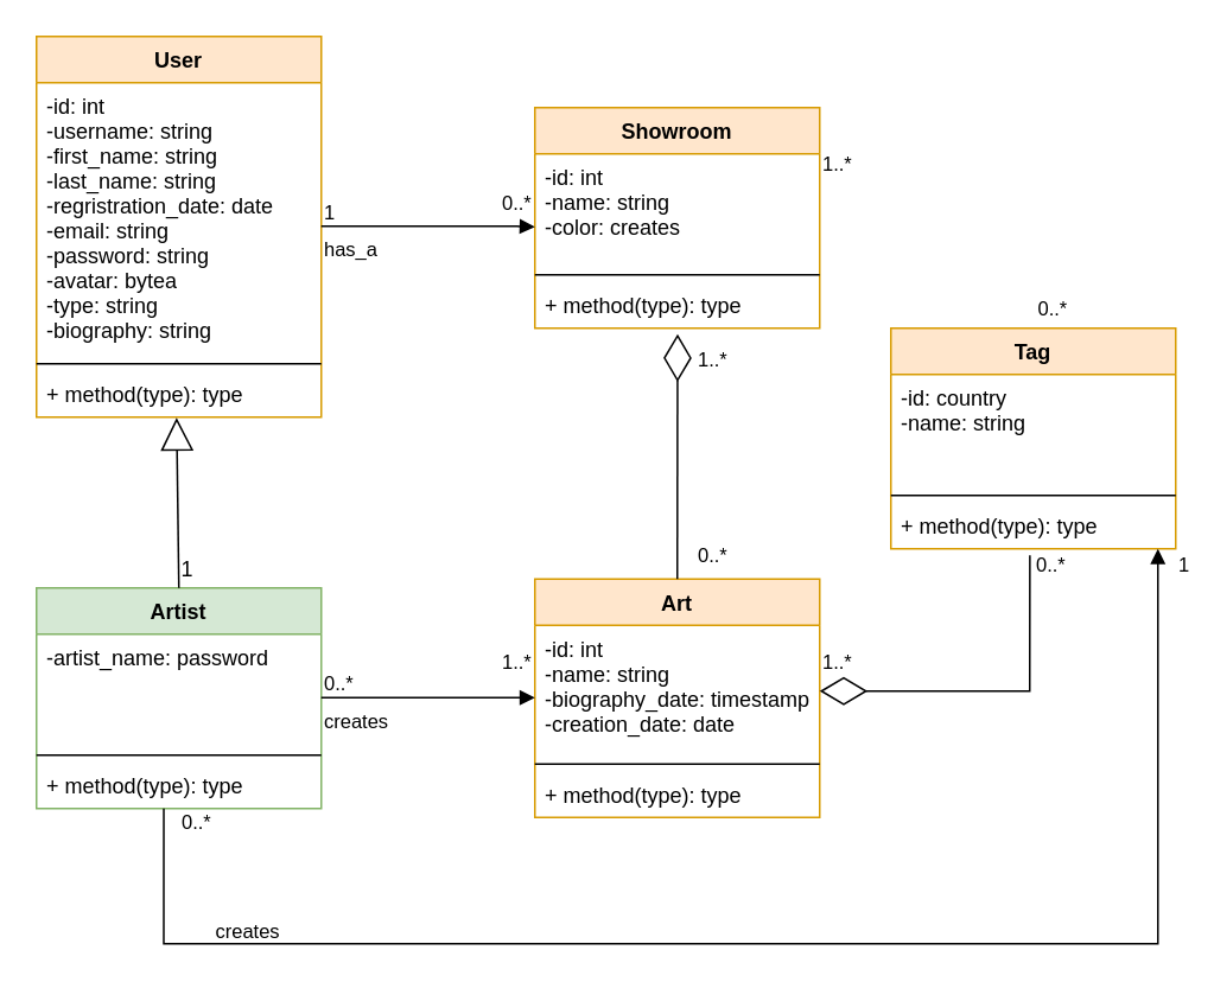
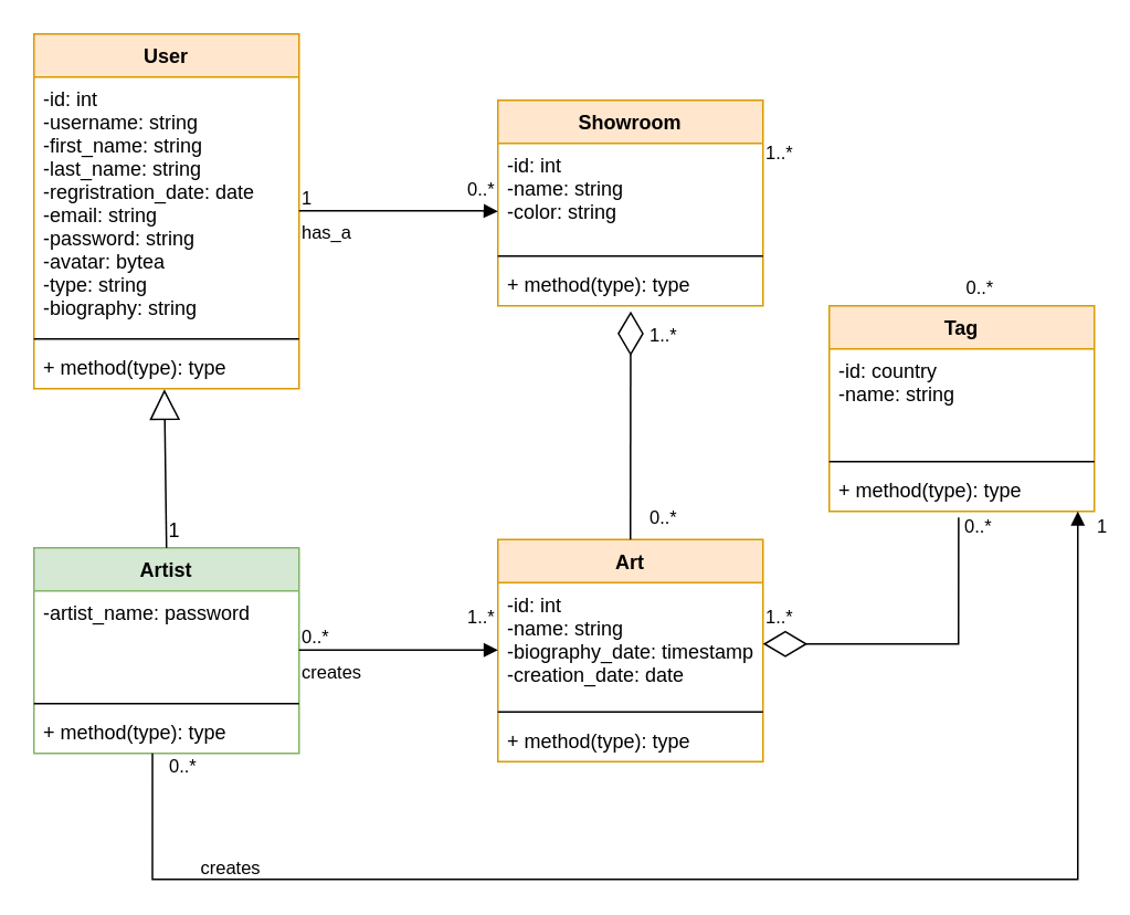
  <mxCell id="0" />
  <mxCell id="1" parent="0" />
  <mxCell id="2" value="Art" style="swimlane;fontStyle=1;align=center;verticalAlign=top;childLayout=stackLayout;horizontal=1;startSize=26;horizontalStack=0;resizeParent=1;resizeParentMax=0;resizeLast=0;collapsible=1;marginBottom=0;fillColor=#ffe6cc;strokeColor=#d79b00;" vertex="1" parent="1"><mxGeometry x="300" y="325" width="160" height="134" as="geometry" /></mxCell>
  <mxCell id="3" value="-id: int&#10;-name: string&#10;-biography_date: timestamp&#10;-creation_date: date" style="text;strokeColor=none;fillColor=none;align=left;verticalAlign=top;spacingLeft=4;spacingRight=4;overflow=hidden;rotatable=0;points=[[0,0.5],[1,0.5]];portConstraint=eastwest;" vertex="1" parent="2"><mxGeometry y="26" width="160" height="74" as="geometry" /></mxCell>
  <mxCell id="4" value="" style="line;strokeWidth=1;fillColor=none;align=left;verticalAlign=middle;spacingTop=-1;spacingLeft=3;spacingRight=3;rotatable=0;labelPosition=right;points=[];portConstraint=eastwest;" vertex="1" parent="2"><mxGeometry y="100" width="160" height="8" as="geometry" /></mxCell>
  <mxCell id="5" value="+ method(type): type" style="text;strokeColor=none;fillColor=none;align=left;verticalAlign=top;spacingLeft=4;spacingRight=4;overflow=hidden;rotatable=0;points=[[0,0.5],[1,0.5]];portConstraint=eastwest;" vertex="1" parent="2"><mxGeometry y="108" width="160" height="26" as="geometry" /></mxCell>
  <mxCell id="6" value="Showroom" style="swimlane;fontStyle=1;align=center;verticalAlign=top;childLayout=stackLayout;horizontal=1;startSize=26;horizontalStack=0;resizeParent=1;resizeParentMax=0;resizeLast=0;collapsible=1;marginBottom=0;fillColor=#ffe6cc;strokeColor=#d79b00;" vertex="1" parent="1"><mxGeometry x="300" y="60" width="160" height="124" as="geometry" /></mxCell>
- <mxCell id="7" value="-id: int&#10;-name: string&#10;-color: creates" style="text;strokeColor=none;fillColor=none;align=left;verticalAlign=top;spacingLeft=4;spacingRight=4;overflow=hidden;rotatable=0;points=[[0,0.5],[1,0.5]];portConstraint=eastwest;" vertex="1" parent="6"><mxGeometry y="26" width="160" height="64" as="geometry" /></mxCell>
+ <mxCell id="7" value="-id: int&#10;-name: string&#10;-color: string" style="text;strokeColor=none;fillColor=none;align=left;verticalAlign=top;spacingLeft=4;spacingRight=4;overflow=hidden;rotatable=0;points=[[0,0.5],[1,0.5]];portConstraint=eastwest;" vertex="1" parent="6"><mxGeometry y="26" width="160" height="64" as="geometry" /></mxCell>
  <mxCell id="8" value="" style="line;strokeWidth=1;fillColor=none;align=left;verticalAlign=middle;spacingTop=-1;spacingLeft=3;spacingRight=3;rotatable=0;labelPosition=right;points=[];portConstraint=eastwest;" vertex="1" parent="6"><mxGeometry y="90" width="160" height="8" as="geometry" /></mxCell>
  <mxCell id="9" value="+ method(type): type" style="text;strokeColor=none;fillColor=none;align=left;verticalAlign=top;spacingLeft=4;spacingRight=4;overflow=hidden;rotatable=0;points=[[0,0.5],[1,0.5]];portConstraint=eastwest;" vertex="1" parent="6"><mxGeometry y="98" width="160" height="26" as="geometry" /></mxCell>
  <mxCell id="10" value="Tag" style="swimlane;fontStyle=1;align=center;verticalAlign=top;childLayout=stackLayout;horizontal=1;startSize=26;horizontalStack=0;resizeParent=1;resizeParentMax=0;resizeLast=0;collapsible=1;marginBottom=0;fillColor=#ffe6cc;strokeColor=#d79b00;" vertex="1" parent="1"><mxGeometry x="500" y="184" width="160" height="124" as="geometry" /></mxCell>
  <mxCell id="11" value="-id: country&#10;-name: string&#10;" style="text;strokeColor=none;fillColor=none;align=left;verticalAlign=top;spacingLeft=4;spacingRight=4;overflow=hidden;rotatable=0;points=[[0,0.5],[1,0.5]];portConstraint=eastwest;" vertex="1" parent="10"><mxGeometry y="26" width="160" height="64" as="geometry" /></mxCell>
  <mxCell id="12" value="" style="line;strokeWidth=1;fillColor=none;align=left;verticalAlign=middle;spacingTop=-1;spacingLeft=3;spacingRight=3;rotatable=0;labelPosition=right;points=[];portConstraint=eastwest;" vertex="1" parent="10"><mxGeometry y="90" width="160" height="8" as="geometry" /></mxCell>
  <mxCell id="13" value="+ method(type): type" style="text;strokeColor=none;fillColor=none;align=left;verticalAlign=top;spacingLeft=4;spacingRight=4;overflow=hidden;rotatable=0;points=[[0,0.5],[1,0.5]];portConstraint=eastwest;" vertex="1" parent="10"><mxGeometry y="98" width="160" height="26" as="geometry" /></mxCell>
  <mxCell id="14" value="Artist" style="swimlane;fontStyle=1;align=center;verticalAlign=top;childLayout=stackLayout;horizontal=1;startSize=26;horizontalStack=0;resizeParent=1;resizeParentMax=0;resizeLast=0;collapsible=1;marginBottom=0;fillColor=#d5e8d4;strokeColor=#82b366;" vertex="1" parent="1"><mxGeometry x="20" y="330" width="160" height="124" as="geometry" /></mxCell>
  <mxCell id="15" value="-artist_name: password" style="text;strokeColor=none;fillColor=none;align=left;verticalAlign=top;spacingLeft=4;spacingRight=4;overflow=hidden;rotatable=0;points=[[0,0.5],[1,0.5]];portConstraint=eastwest;" vertex="1" parent="14"><mxGeometry y="26" width="160" height="64" as="geometry" /></mxCell>
  <mxCell id="16" value="" style="line;strokeWidth=1;fillColor=none;align=left;verticalAlign=middle;spacingTop=-1;spacingLeft=3;spacingRight=3;rotatable=0;labelPosition=right;points=[];portConstraint=eastwest;" vertex="1" parent="14"><mxGeometry y="90" width="160" height="8" as="geometry" /></mxCell>
  <mxCell id="17" value="+ method(type): type" style="text;strokeColor=none;fillColor=none;align=left;verticalAlign=top;spacingLeft=4;spacingRight=4;overflow=hidden;rotatable=0;points=[[0,0.5],[1,0.5]];portConstraint=eastwest;" vertex="1" parent="14"><mxGeometry y="98" width="160" height="26" as="geometry" /></mxCell>
  <mxCell id="18" value="User" style="swimlane;fontStyle=1;align=center;verticalAlign=top;childLayout=stackLayout;horizontal=1;startSize=26;horizontalStack=0;resizeParent=1;resizeParentMax=0;resizeLast=0;collapsible=1;marginBottom=0;fillColor=#ffe6cc;strokeColor=#d79b00;" vertex="1" parent="1"><mxGeometry x="20" y="20" width="160" height="214" as="geometry" /></mxCell>
  <mxCell id="19" value="-id: int&#10;-username: string&#10;-first_name: string&#10;-last_name: string&#10;-regristration_date: date&#10;-email: string&#10;-password: string&#10;-avatar: bytea&#10;-type: string&#10;-biography: string&#10;" style="text;align=left;verticalAlign=top;spacingLeft=4;spacingRight=4;overflow=hidden;rotatable=0;points=[[0,0.5],[1,0.5]];portConstraint=eastwest;" vertex="1" parent="18"><mxGeometry y="26" width="160" height="154" as="geometry" /></mxCell>
  <mxCell id="20" value="" style="line;strokeWidth=1;fillColor=none;align=left;verticalAlign=middle;spacingTop=-1;spacingLeft=3;spacingRight=3;rotatable=0;labelPosition=right;points=[];portConstraint=eastwest;" vertex="1" parent="18"><mxGeometry y="180" width="160" height="8" as="geometry" /></mxCell>
  <mxCell id="21" value="+ method(type): type" style="text;strokeColor=none;fillColor=none;align=left;verticalAlign=top;spacingLeft=4;spacingRight=4;overflow=hidden;rotatable=0;points=[[0,0.5],[1,0.5]];portConstraint=eastwest;" vertex="1" parent="18"><mxGeometry y="188" width="160" height="26" as="geometry" /></mxCell>
  <mxCell id="22" value="" style="endArrow=block;endSize=16;endFill=0;html=1;rounded=0;fontColor=#000000;exitX=0.5;exitY=0;exitDx=0;exitDy=0;entryX=0.492;entryY=1.013;entryDx=0;entryDy=0;entryPerimeter=0;" edge="1" parent="1" source="14" target="21"><mxGeometry width="160" relative="1" as="geometry"><mxPoint x="430" y="220" as="sourcePoint" /><mxPoint x="420" y="130" as="targetPoint" /></mxGeometry></mxCell>
  <mxCell id="23" value="" style="endArrow=diamondThin;endFill=0;endSize=24;html=1;rounded=0;fontColor=#000000;exitX=0.488;exitY=1.141;exitDx=0;exitDy=0;exitPerimeter=0;entryX=1;entryY=0.5;entryDx=0;entryDy=0;" edge="1" parent="1" source="13" target="3"><mxGeometry width="160" relative="1" as="geometry"><mxPoint x="570" y="391.17" as="sourcePoint" /><mxPoint x="730" y="391.17" as="targetPoint" /><Array as="points"><mxPoint x="578" y="388" /></Array></mxGeometry></mxCell>
  <mxCell id="24" value="" style="endArrow=diamondThin;endFill=0;endSize=24;html=1;rounded=0;fontColor=#000000;exitX=0.5;exitY=0;exitDx=0;exitDy=0;entryX=0.501;entryY=1.126;entryDx=0;entryDy=0;entryPerimeter=0;" edge="1" parent="1" source="2" target="9"><mxGeometry width="160" relative="1" as="geometry"><mxPoint x="380" y="320" as="sourcePoint" /><mxPoint x="350" y="230" as="targetPoint" /></mxGeometry></mxCell>
  <mxCell id="25" value="1" style="text;html=1;strokeColor=none;fillColor=none;align=center;verticalAlign=middle;whiteSpace=wrap;rounded=0;fontColor=#000000;" vertex="1" parent="1"><mxGeometry x="90" y="310" width="30" height="20" as="geometry" /></mxCell>
  <mxCell id="26" value="creates" style="endArrow=block;endFill=1;html=1;edgeStyle=orthogonalEdgeStyle;align=left;verticalAlign=top;rounded=0;fontColor=#000000;" edge="1" parent="1"><mxGeometry x="-1" relative="1" as="geometry"><mxPoint x="180" y="392" as="sourcePoint" /><mxPoint x="300" y="391.66" as="targetPoint" /><Array as="points"><mxPoint x="300" y="392" /></Array><mxPoint as="offset" /></mxGeometry></mxCell>
  <mxCell id="27" value="0..*" style="edgeLabel;resizable=0;html=1;align=left;verticalAlign=bottom;fontColor=#000000;" connectable="0" vertex="1" parent="26"><mxGeometry x="-1" relative="1" as="geometry" /></mxCell>
  <mxCell id="28" value="has_a" style="endArrow=block;endFill=1;html=1;edgeStyle=orthogonalEdgeStyle;align=left;verticalAlign=top;rounded=0;fontColor=#000000;" edge="1" parent="1"><mxGeometry x="-1" relative="1" as="geometry"><mxPoint x="180" y="126.66" as="sourcePoint" /><mxPoint x="300" y="127" as="targetPoint" /><Array as="points"><mxPoint x="290" y="126.66" /><mxPoint x="290" y="126.66" /></Array></mxGeometry></mxCell>
  <mxCell id="29" value="1" style="edgeLabel;resizable=0;html=1;align=left;verticalAlign=bottom;fontColor=#000000;" connectable="0" vertex="1" parent="28"><mxGeometry x="-1" relative="1" as="geometry" /></mxCell>
  <mxCell id="30" value="1..*" style="edgeLabel;resizable=0;html=1;align=left;verticalAlign=bottom;fontColor=#000000;" connectable="0" vertex="1" parent="1"><mxGeometry x="280" y="380" as="geometry" /></mxCell>
  <mxCell id="31" value="1..*" style="edgeLabel;resizable=0;html=1;align=left;verticalAlign=bottom;fontColor=#000000;" connectable="0" vertex="1" parent="1"><mxGeometry x="460" y="380" as="geometry" /></mxCell>
  <mxCell id="32" value="0..*" style="edgeLabel;resizable=0;html=1;align=left;verticalAlign=bottom;fontColor=#000000;" connectable="0" vertex="1" parent="1"><mxGeometry x="580" y="325" as="geometry" /></mxCell>
  <mxCell id="33" value="creates" style="endArrow=block;endFill=1;html=1;edgeStyle=orthogonalEdgeStyle;align=left;verticalAlign=top;rounded=0;fontColor=#000000;exitX=0.447;exitY=0.998;exitDx=0;exitDy=0;exitPerimeter=0;" edge="1" parent="1" source="17" target="13"><mxGeometry x="-0.756" y="20" relative="1" as="geometry"><mxPoint x="100" y="540" as="sourcePoint" /><mxPoint x="650" y="320" as="targetPoint" /><Array as="points"><mxPoint x="92" y="530" /><mxPoint x="650" y="530" /></Array><mxPoint as="offset" /></mxGeometry></mxCell>
  <mxCell id="34" value="0..*" style="edgeLabel;resizable=0;html=1;align=left;verticalAlign=bottom;fontColor=#000000;" connectable="0" vertex="1" parent="33"><mxGeometry x="-1" relative="1" as="geometry"><mxPoint x="8" y="16" as="offset" /></mxGeometry></mxCell>
  <mxCell id="35" value="1" style="edgeLabel;resizable=0;html=1;align=left;verticalAlign=bottom;fontColor=#000000;" connectable="0" vertex="1" parent="1"><mxGeometry x="660" y="324.998" as="geometry" /></mxCell>
  <mxCell id="36" value="0..*" style="edgeLabel;resizable=0;html=1;align=left;verticalAlign=bottom;fontColor=#000000;" connectable="0" vertex="1" parent="1"><mxGeometry x="590" y="330" as="geometry"><mxPoint x="-9" y="-149" as="offset" /></mxGeometry></mxCell>
  <mxCell id="37" value="1..*" style="edgeLabel;resizable=0;html=1;align=left;verticalAlign=bottom;fontColor=#000000;" connectable="0" vertex="1" parent="1"><mxGeometry x="460" y="100" as="geometry" /></mxCell>
  <mxCell id="38" value="0..*" style="edgeLabel;resizable=0;html=1;align=left;verticalAlign=bottom;fontColor=#000000;" connectable="0" vertex="1" parent="1"><mxGeometry x="390" y="320" as="geometry" /></mxCell>
  <mxCell id="39" value="1..*" style="edgeLabel;resizable=0;html=1;align=left;verticalAlign=bottom;fontColor=#000000;" connectable="0" vertex="1" parent="1"><mxGeometry x="390" y="210" as="geometry" /></mxCell>
  <mxCell id="40" value="0..*" style="edgeLabel;resizable=0;html=1;align=left;verticalAlign=bottom;fontColor=#000000;" connectable="0" vertex="1" parent="1"><mxGeometry x="280" y="122" as="geometry" /></mxCell>
